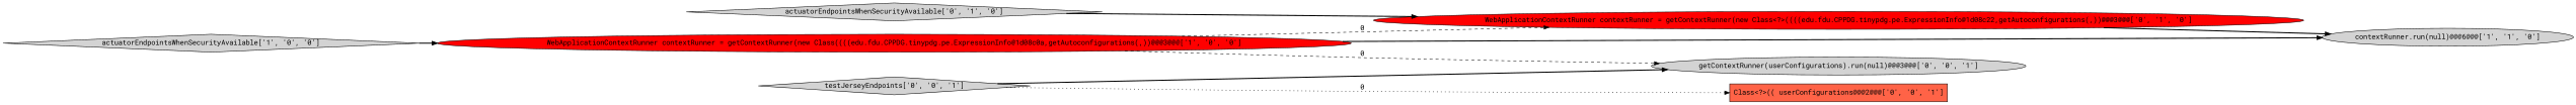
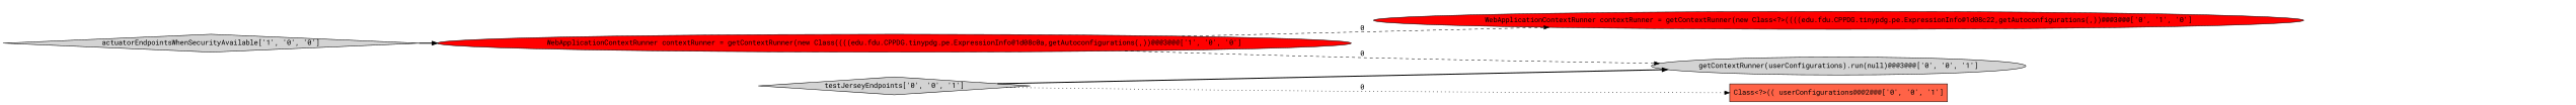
  digraph {
    fontname="Roboto Mono"
    rankdir=LR
    node [fillcolor=lightgray fontname="Roboto Mono" shape=ellipse style=filled]
    edge [fontname="Roboto Mono" style=bold]
    n1 [label="getContextRunner(userConfigurations).run(null)@@@3@@@['0', '0', '1']"]
    n2 [label="actuatorEndpointsWhenSecurityAvailable['1', '0', '0']" shape=diamond]
    n3 [fillcolor=red label="WebApplicationContextRunner contextRunner = getContextRunner(new Class((((edu.fdu.CPPDG.tinypdg.pe.ExpressionInfo@1d08c0a,getAutoconfigurations(,))@@@3@@@['1', '0', '0']"]
    n4 [fillcolor=red label="WebApplicationContextRunner contextRunner = getContextRunner(new Class<?>((((edu.fdu.CPPDG.tinypdg.pe.ExpressionInfo@1d08c22,getAutoconfigurations(,))@@@3@@@['0', '1', '0']"]
-   n5 [label="contextRunner.run(null)@@@6@@@['1', '1', '0']"]
-   n6 [label="actuatorEndpointsWhenSecurityAvailable['0', '1', '0']" shape=diamond]
    n7 [label="testJerseyEndpoints['0', '0', '1']" shape=diamond]
    n8 [fillcolor=tomato label="Class<?>(( userConfigurations@@@2@@@['0', '0', '1']" shape=box]
    n2 -> n3
    n3 -> n1 [label=0 style=dashed]
    n3 -> n4 [label=0 style=dashed]
-   n3 -> n5
-   n4 -> n5
-   n6 -> n4
    n7 -> n1
    n7 -> n8 [label=0 style=dotted]
  }
